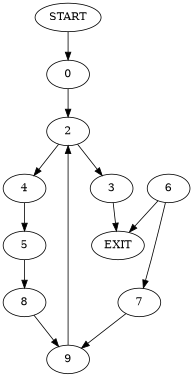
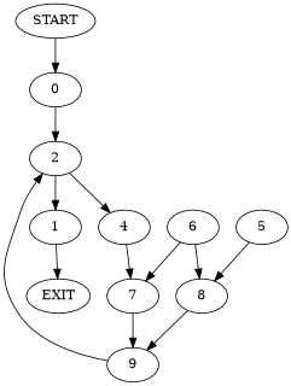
  digraph {
    n1 [label=START]
    n2 [label=0]
    2
    n4 [label=EXIT]
-   3
+   3 [label=1]
    4
    5
    8
    6
    7
    9
    n1 -> n2
    n2 -> 2
    2 -> 3
    2 -> 4
    3 -> n4
-   4 -> 5
+   4 -> 7
    5 -> 8
    8 -> 9
-   6 -> n4
+   6 -> 8
    6 -> 7
    7 -> 9
    9 -> 2
  }
